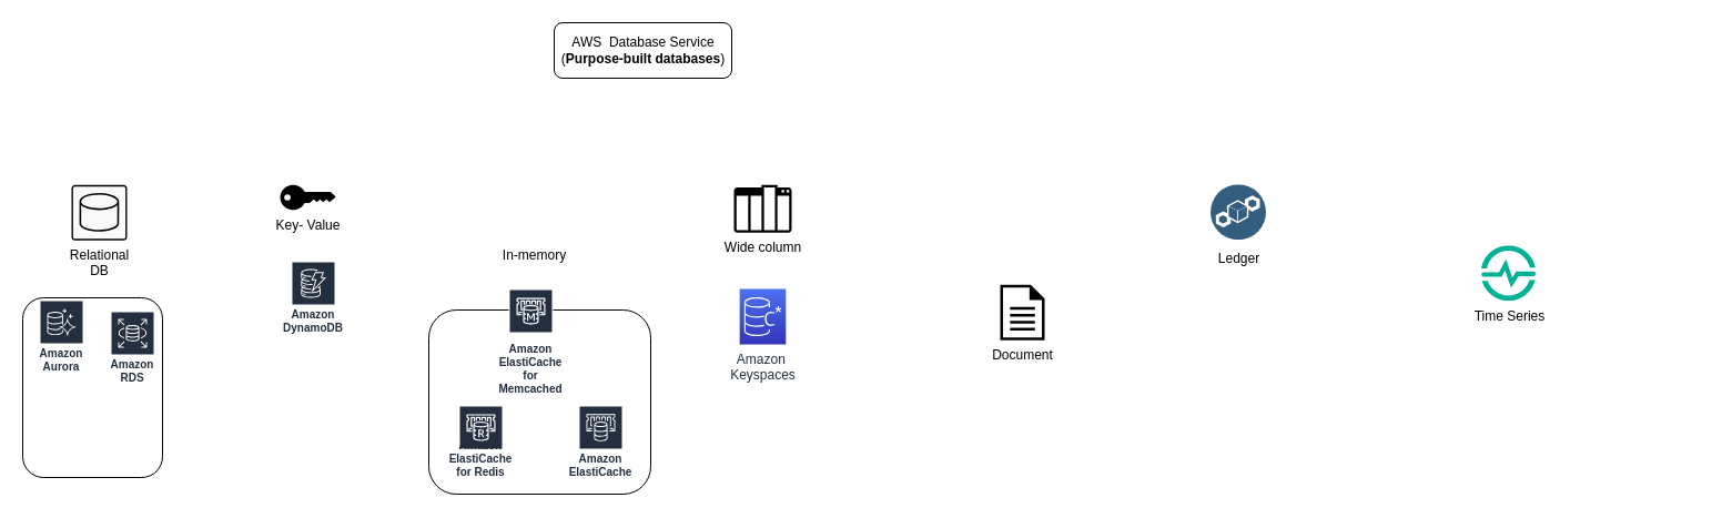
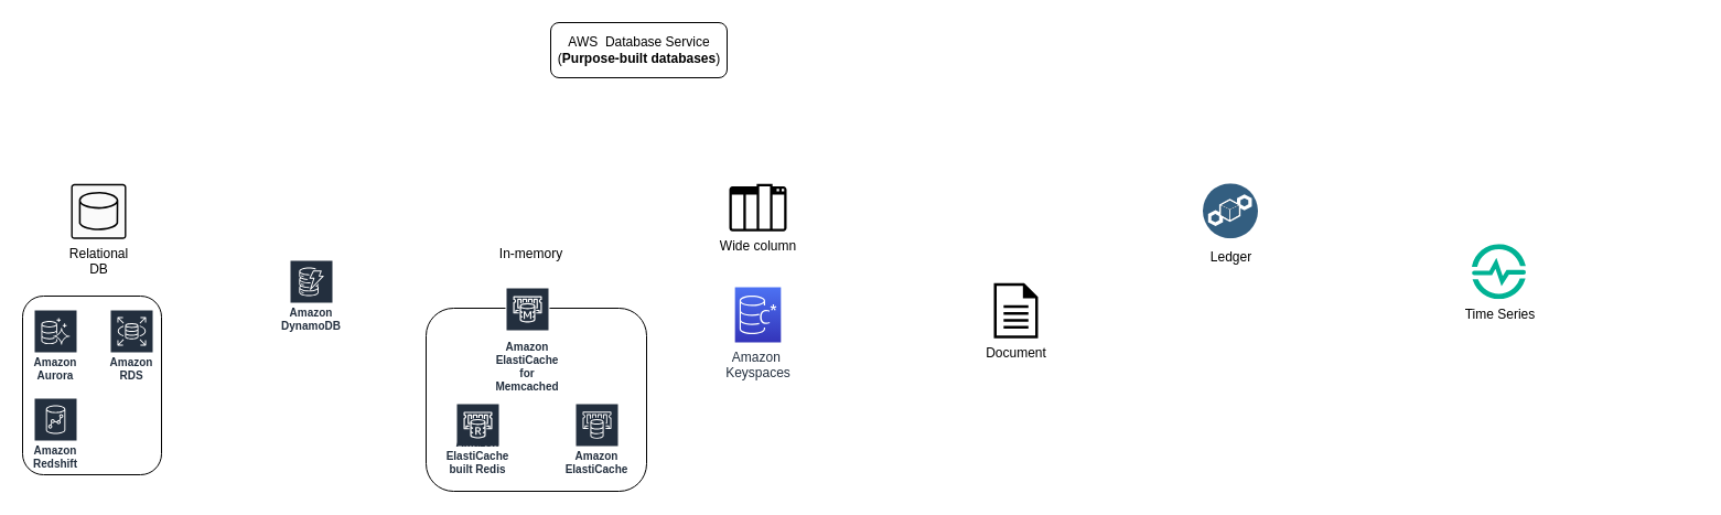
  <mxCell id="0" />
  <mxCell id="1" parent="0" />
  <mxCell id="2" value="" style="rounded=1;whiteSpace=wrap;html=1;fontColor=#000000;strokeColor=#000000;fillColor=none;" vertex="1" parent="1"><mxGeometry x="386" y="279" width="200" height="166" as="geometry" /></mxCell>
  <mxCell id="3" value="" style="rounded=1;whiteSpace=wrap;html=1;fillColor=none;" vertex="1" parent="1"><mxGeometry x="499" y="20" width="160" height="50" as="geometry" /></mxCell>
  <mxCell id="4" value="AWS&amp;nbsp; Database Service&lt;br&gt;(&lt;b&gt;Purpose-built databases&lt;/b&gt;)" style="text;html=1;align=center;verticalAlign=middle;resizable=0;points=[];autosize=1;strokeColor=none;fillColor=none;" vertex="1" parent="1"><mxGeometry x="494" y="25" width="170" height="40" as="geometry" /></mxCell>
  <mxCell id="5" value="Relational&lt;br&gt;DB" style="sketch=0;points=[[0.015,0.015,0],[0.985,0.015,0],[0.985,0.985,0],[0.015,0.985,0],[0.25,0,0],[0.5,0,0],[0.75,0,0],[1,0.25,0],[1,0.5,0],[1,0.75,0],[0.75,1,0],[0.5,1,0],[0.25,1,0],[0,0.75,0],[0,0.5,0],[0,0.25,0]];verticalLabelPosition=bottom;html=1;verticalAlign=top;aspect=fixed;align=center;pointerEvents=1;shape=mxgraph.cisco19.rect;prIcon=database_relational;fillColor=#FAFAFA;strokeColor=#000000;" vertex="1" parent="1"><mxGeometry x="64" y="166.25" width="50" height="50" as="geometry" /></mxCell>
- <mxCell id="6" value="Key- Value" style="points=[[0,0.5,0],[0.24,0,0],[0.5,0.28,0],[0.995,0.475,0],[0.5,0.72,0],[0.24,1,0]];verticalLabelPosition=bottom;sketch=0;html=1;verticalAlign=top;aspect=fixed;align=center;pointerEvents=1;shape=mxgraph.cisco19.key;fillColor=#000000;strokeColor=none;" vertex="1" parent="1"><mxGeometry x="252" y="166.25" width="50" height="22.5" as="geometry" /></mxCell>
  <mxCell id="7" value="In-memory" style="shape=image;html=1;verticalAlign=top;verticalLabelPosition=bottom;labelBackgroundColor=#ffffff;imageAspect=0;aspect=fixed;image=https://cdn1.iconfinder.com/data/icons/cloud-72/64/ram-memory-storage-cloud-infrastructure-virtual-server-128.png;strokeColor=#000000;fillColor=#000000;" vertex="1" parent="1"><mxGeometry x="456" y="166.25" width="50" height="50" as="geometry" /></mxCell>
  <mxCell id="8" value="Document" style="sketch=0;aspect=fixed;pointerEvents=1;shadow=0;dashed=0;html=1;strokeColor=none;labelPosition=center;verticalLabelPosition=bottom;verticalAlign=top;align=center;fillColor=#000000;shape=mxgraph.mscae.enterprise.document" vertex="1" parent="1"><mxGeometry x="901" y="256.25" width="40" height="50" as="geometry" /></mxCell>
  <mxCell id="9" value="Ledger" style="aspect=fixed;perimeter=ellipsePerimeter;html=1;align=center;shadow=0;dashed=0;fontColor=#000000;labelBackgroundColor=#ffffff;fontSize=12;spacingTop=3;image;image=img/lib/ibm/blockchain/ledger.svg;strokeColor=#000000;fillColor=#000000;" vertex="1" parent="1"><mxGeometry x="1091" y="166.25" width="50" height="50" as="geometry" /></mxCell>
  <mxCell id="10" value="Time Series" style="sketch=0;aspect=fixed;html=1;points=[];align=center;image;fontSize=12;image=img/lib/mscae/Time_Series_Insights_environments.svg;fontColor=#000000;strokeColor=#000000;fillColor=#000000;" vertex="1" parent="1"><mxGeometry x="1335" y="221.25" width="49" height="50" as="geometry" /></mxCell>
  <mxCell id="11" value="Wide column" style="sketch=0;pointerEvents=1;shadow=0;dashed=0;html=1;strokeColor=none;fillColor=#000000;labelPosition=center;verticalLabelPosition=bottom;verticalAlign=top;outlineConnect=0;align=center;shape=mxgraph.office.concepts.column;fontColor=#000000;" vertex="1" parent="1"><mxGeometry x="661" y="166.25" width="52" height="43" as="geometry" /></mxCell>
  <mxCell id="12" value="" style="shape=image;html=1;verticalAlign=top;verticalLabelPosition=bottom;labelBackgroundColor=#ffffff;imageAspect=0;aspect=fixed;image=https://cdn4.iconfinder.com/data/icons/evil-icons-user-interface/64/share-128.png;fontColor=#000000;strokeColor=#000000;fillColor=#000000;" vertex="1" parent="1"><mxGeometry x="1489" y="166.25" width="50" height="50" as="geometry" /></mxCell>
- <mxCell id="13" value="Amazon&#10;Aurora" style="sketch=0;outlineConnect=0;fontColor=#232F3E;gradientColor=none;strokeColor=#ffffff;fillColor=#232F3E;dashed=0;verticalLabelPosition=middle;verticalAlign=bottom;align=center;html=1;whiteSpace=wrap;fontSize=10;fontStyle=1;spacing=3;shape=mxgraph.aws4.productIcon;prIcon=mxgraph.aws4.aurora;" vertex="1" parent="1"><mxGeometry x="35" y="270" width="40" height="70" as="geometry" /></mxCell>
+ <mxCell id="13" value="Amazon&#10;Aurora" style="sketch=0;outlineConnect=0;fontColor=#232F3E;gradientColor=none;strokeColor=#ffffff;fillColor=#232F3E;dashed=0;verticalLabelPosition=middle;verticalAlign=bottom;align=center;html=1;whiteSpace=wrap;fontSize=10;fontStyle=1;spacing=3;shape=mxgraph.aws4.productIcon;prIcon=mxgraph.aws4.aurora;" vertex="1" parent="1"><mxGeometry x="30" y="280" width="40" height="70" as="geometry" /></mxCell>
  <mxCell id="14" value="Amazon RDS" style="sketch=0;outlineConnect=0;fontColor=#232F3E;gradientColor=none;strokeColor=#ffffff;fillColor=#232F3E;dashed=0;verticalLabelPosition=middle;verticalAlign=bottom;align=center;html=1;whiteSpace=wrap;fontSize=10;fontStyle=1;spacing=3;shape=mxgraph.aws4.productIcon;prIcon=mxgraph.aws4.rds;" vertex="1" parent="1"><mxGeometry x="99" y="280" width="40" height="70" as="geometry" /></mxCell>
+ <mxCell id="15" value="Amazon Redshift" style="sketch=0;outlineConnect=0;fontColor=#232F3E;gradientColor=none;strokeColor=#ffffff;fillColor=#232F3E;dashed=0;verticalLabelPosition=middle;verticalAlign=bottom;align=center;html=1;whiteSpace=wrap;fontSize=10;fontStyle=1;spacing=3;shape=mxgraph.aws4.productIcon;prIcon=mxgraph.aws4.redshift;" vertex="1" parent="1"><mxGeometry x="30" y="360" width="40" height="70" as="geometry" /></mxCell>
  <mxCell id="16" value="Amazon DynamoDB" style="sketch=0;outlineConnect=0;fontColor=#232F3E;gradientColor=none;strokeColor=#ffffff;fillColor=#232F3E;dashed=0;verticalLabelPosition=middle;verticalAlign=bottom;align=center;html=1;whiteSpace=wrap;fontSize=10;fontStyle=1;spacing=3;shape=mxgraph.aws4.productIcon;prIcon=mxgraph.aws4.dynamodb;" vertex="1" parent="1"><mxGeometry x="262" y="235" width="40" height="70" as="geometry" /></mxCell>
- <mxCell id="17" value="Amazon ElastiCache for Redis" style="sketch=0;outlineConnect=0;fontColor=#232F3E;gradientColor=none;strokeColor=#ffffff;fillColor=#232F3E;dashed=0;verticalLabelPosition=middle;verticalAlign=bottom;align=center;html=1;whiteSpace=wrap;fontSize=10;fontStyle=1;spacing=3;shape=mxgraph.aws4.productIcon;prIcon=mxgraph.aws4.elasticache_for_redis;" vertex="1" parent="1"><mxGeometry x="413" y="365" width="40" height="70" as="geometry" /></mxCell>
+ <mxCell id="17" value="Amazon ElastiCache built Redis" style="sketch=0;outlineConnect=0;fontColor=#232F3E;gradientColor=none;strokeColor=#ffffff;fillColor=#232F3E;dashed=0;verticalLabelPosition=middle;verticalAlign=bottom;align=center;html=1;whiteSpace=wrap;fontSize=10;fontStyle=1;spacing=3;shape=mxgraph.aws4.productIcon;prIcon=mxgraph.aws4.elasticache_for_redis;" vertex="1" parent="1"><mxGeometry x="413" y="365" width="40" height="70" as="geometry" /></mxCell>
  <mxCell id="18" value="Amazon ElastiCache" style="sketch=0;outlineConnect=0;fontColor=#232F3E;gradientColor=none;strokeColor=#ffffff;fillColor=#232F3E;dashed=0;verticalLabelPosition=middle;verticalAlign=bottom;align=center;html=1;whiteSpace=wrap;fontSize=10;fontStyle=1;spacing=3;shape=mxgraph.aws4.productIcon;prIcon=mxgraph.aws4.elasticache;" vertex="1" parent="1"><mxGeometry x="521" y="365" width="40" height="70" as="geometry" /></mxCell>
  <mxCell id="19" value="Amazon ElastiCache for Memcached" style="sketch=0;outlineConnect=0;fontColor=#232F3E;gradientColor=none;strokeColor=#ffffff;fillColor=#232F3E;dashed=0;verticalLabelPosition=middle;verticalAlign=bottom;align=center;html=1;whiteSpace=wrap;fontSize=10;fontStyle=1;spacing=3;shape=mxgraph.aws4.productIcon;prIcon=mxgraph.aws4.elasticache_for_memcached;" vertex="1" parent="1"><mxGeometry x="458" y="260" width="40" height="100" as="geometry" /></mxCell>
  <mxCell id="20" value="" style="rounded=1;whiteSpace=wrap;html=1;fontColor=#000000;strokeColor=#000000;fillColor=none;" vertex="1" parent="1"><mxGeometry x="20" y="268" width="126" height="162" as="geometry" /></mxCell>
  <mxCell id="21" value="Amazon&amp;nbsp;&lt;br&gt;Keyspaces" style="sketch=0;points=[[0,0,0],[0.25,0,0],[0.5,0,0],[0.75,0,0],[1,0,0],[0,1,0],[0.25,1,0],[0.5,1,0],[0.75,1,0],[1,1,0],[0,0.25,0],[0,0.5,0],[0,0.75,0],[1,0.25,0],[1,0.5,0],[1,0.75,0]];outlineConnect=0;fontColor=#232F3E;gradientColor=#4D72F3;gradientDirection=north;fillColor=#3334B9;strokeColor=#ffffff;dashed=0;verticalLabelPosition=bottom;verticalAlign=top;align=center;html=1;fontSize=12;fontStyle=0;shape=mxgraph.aws4.resourceIcon;resIcon=mxgraph.aws4.managed_apache_cassandra_service;aspect=fixed;" vertex="1" parent="1"><mxGeometry x="666.16" y="260" width="41.67" height="50" as="geometry" /></mxCell>
